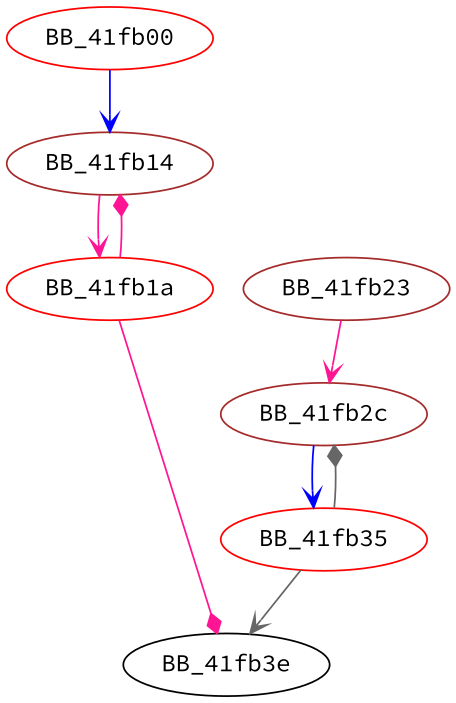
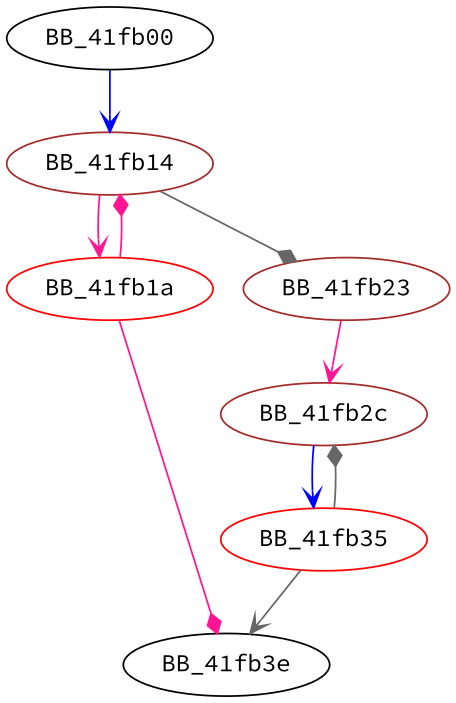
  digraph {
    fontname="Source Code Pro"
    node [color=brown fontname="Source Code Pro"]
    edge [arrowhead=vee color=deeppink fontname="Source Code Pro"]
-   BB_41fb00 [color=red]
+   BB_41fb00 [color=black]
    BB_41fb14
    BB_41fb1a [color=red]
    BB_41fb23
    BB_41fb3e [color=black]
    BB_41fb2c
    BB_41fb35 [color=red]
    BB_41fb00 -> BB_41fb14 [color=blue]
    BB_41fb14 -> BB_41fb1a
+   BB_41fb14 -> BB_41fb23 [arrowhead=diamond color=gray40]
    BB_41fb1a -> BB_41fb14 [arrowhead=diamond]
    BB_41fb1a -> BB_41fb3e [arrowhead=diamond]
    BB_41fb23 -> BB_41fb2c
    BB_41fb2c -> BB_41fb35 [color=blue]
    BB_41fb35 -> BB_41fb3e [color=gray40]
    BB_41fb35 -> BB_41fb2c [arrowhead=diamond color=gray40]
  }
